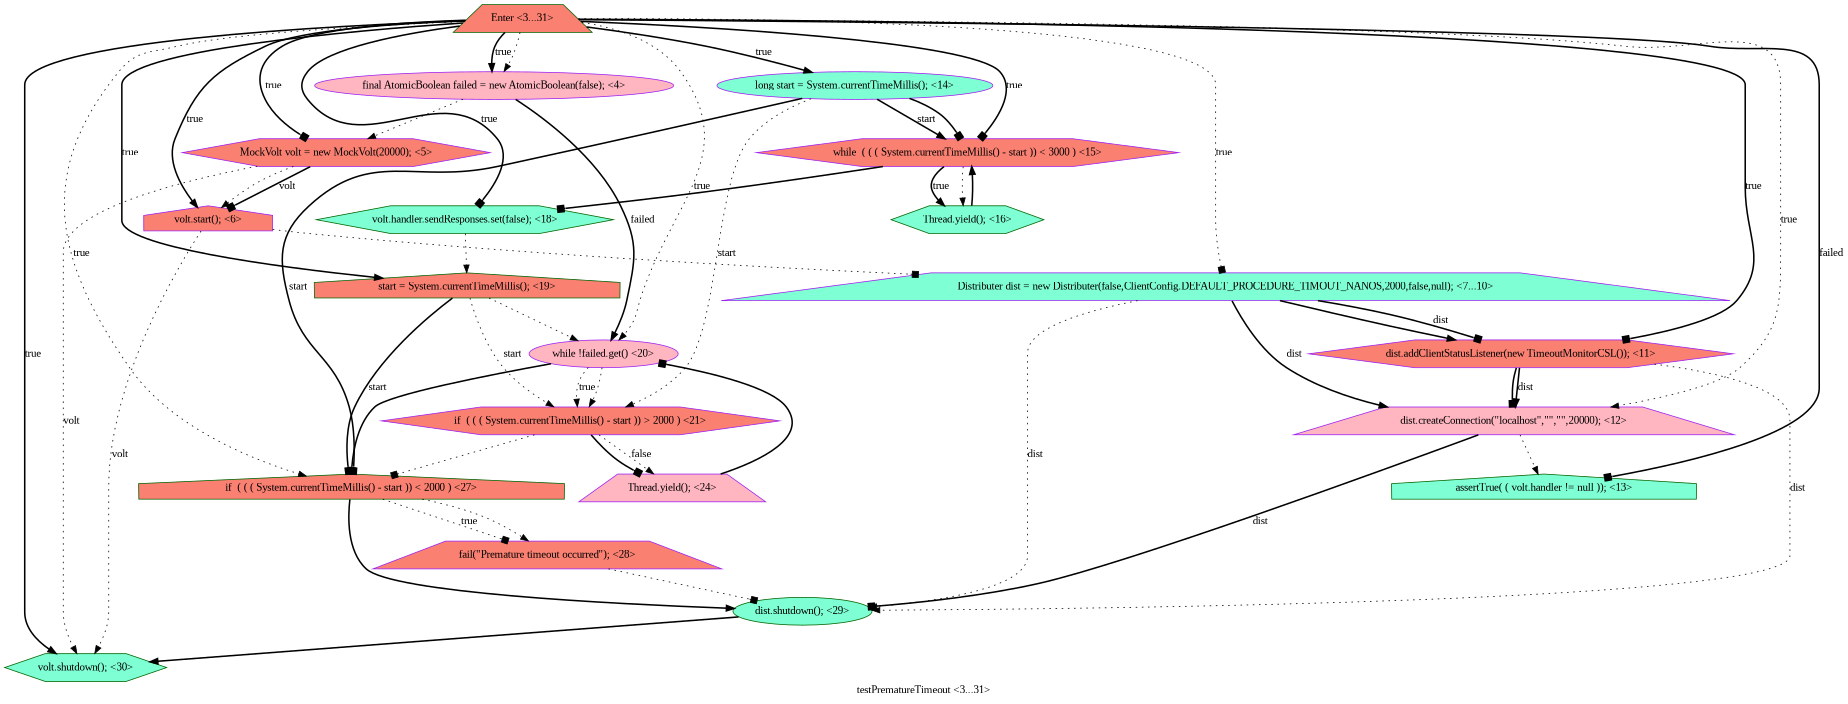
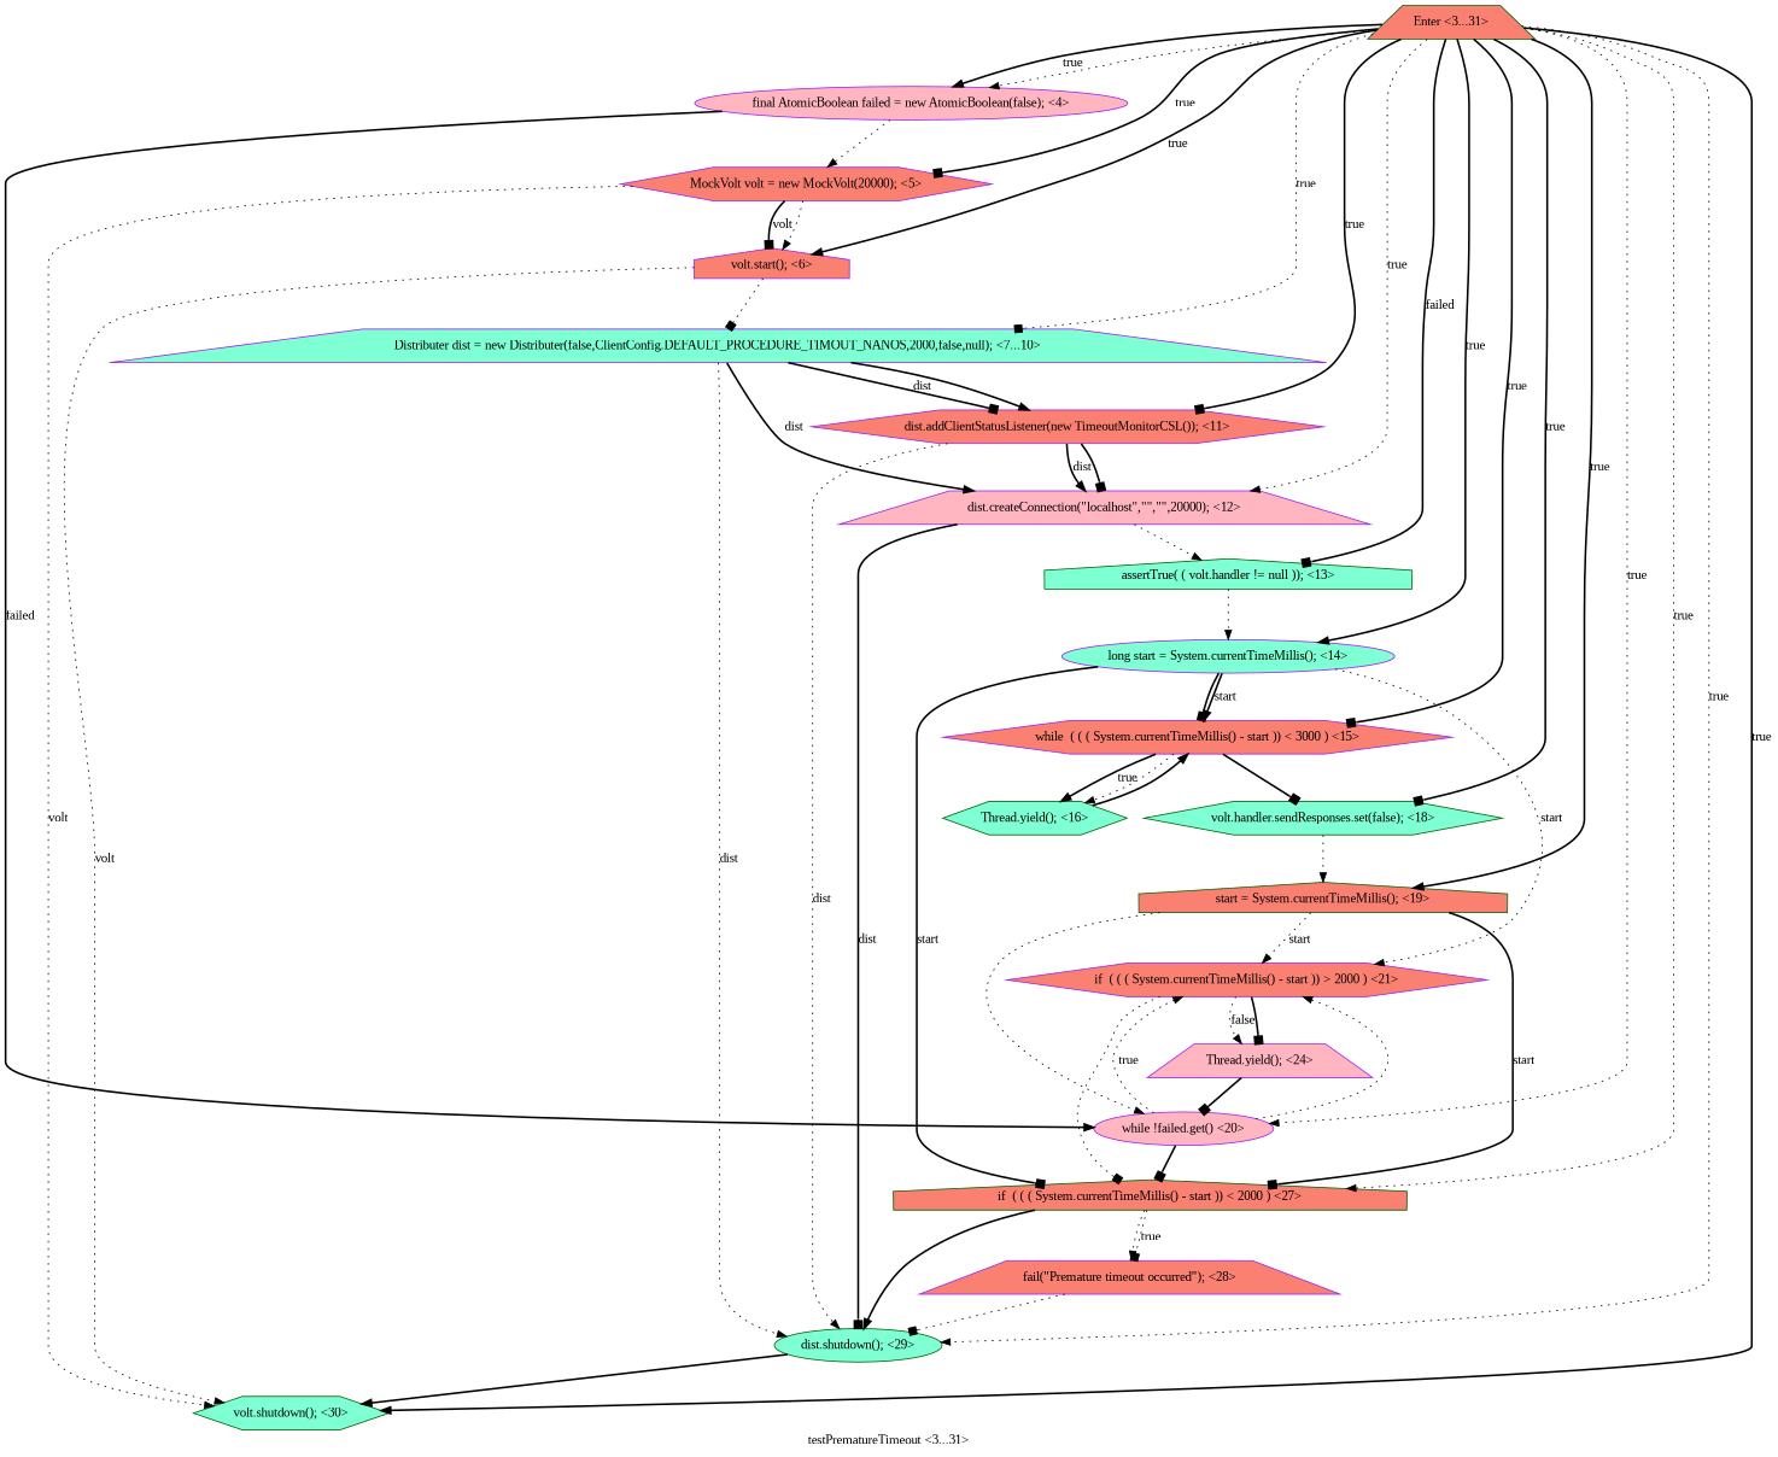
  digraph {
    fontname="Liberation Serif"
    label="testPrematureTimeout <3...31>"
    node [color=purple fillcolor=salmon fontname="Liberation Serif" shape=hexagon style=filled]
    edge [arrowhead=normal fontname="Liberation Serif" style=bold]
    n1 [label="MockVolt volt = new MockVolt(20000); <5>"]
    n2 [color=darkgreen fillcolor=aquamarine label="volt.shutdown(); <30>"]
    n3 [label="volt.start(); <6>" shape=house]
    n4 [fillcolor=aquamarine label="Distributer dist = new Distributer(false,ClientConfig.DEFAULT_PROCEDURE_TIMOUT_NANOS,2000,false,null); <7...10>" shape=trapezium]
    n5 [fillcolor=lightpink label="final AtomicBoolean failed = new AtomicBoolean(false); <4>" shape=ellipse]
    n6 [fillcolor=lightpink label="while !failed.get() <20>" shape=ellipse]
    n7 [label="if  ( ( ( System.currentTimeMillis() - start )) > 2000 ) <21>"]
    n8 [color=darkgreen label="if  ( ( ( System.currentTimeMillis() - start )) < 2000 ) <27>" shape=house]
    n9 [color=darkgreen label="start = System.currentTimeMillis(); <19>" shape=house]
    n10 [fillcolor=lightpink label="Thread.yield(); <24>" shape=trapezium]
    n11 [color=darkgreen fillcolor=aquamarine label="dist.shutdown(); <29>" shape=ellipse]
    n12 [label="fail(\"Premature timeout occurred\"); <28>" shape=trapezium]
    n13 [fillcolor=lightpink label="dist.createConnection(\"localhost\",\"\",\"\",20000); <12>" shape=trapezium]
    n14 [label="dist.addClientStatusListener(new TimeoutMonitorCSL()); <11>"]
    n15 [color=darkgreen fillcolor=aquamarine label="assertTrue( ( volt.handler != null )); <13>" shape=house]
    n16 [fillcolor=aquamarine label="long start = System.currentTimeMillis(); <14>" shape=ellipse]
    n17 [label="while  ( ( ( System.currentTimeMillis() - start )) < 3000 ) <15>"]
    n18 [color=darkgreen fillcolor=aquamarine label="Thread.yield(); <16>"]
    n19 [color=darkgreen fillcolor=aquamarine label="volt.handler.sendResponses.set(false); <18>"]
    n20 [color=darkgreen label="Enter <3...31>" shape=trapezium]
    n1 -> n2 [label=volt style=dotted]
    n1 -> n3 [arrowhead=box label=volt]
    n1 -> n3 [style=dotted]
    n3 -> n2 [label=volt style=dotted]
    n3 -> n4 [arrowhead=box style=dotted]
    n4 -> n11 [label=dist style=dotted]
    n4 -> n13 [label=dist]
    n4 -> n14 [arrowhead=box label=dist]
    n4 -> n14
    n5 -> n1 [style=dotted]
    n5 -> n6 [label=failed]
    n6 -> n7 [label=true style=dotted]
    n6 -> n7 [style=dotted]
    n6 -> n8 [arrowhead=box]
    n7 -> n8 [arrowhead=box style=dotted]
    n7 -> n10 [label=false style=dotted]
    n7 -> n10 [arrowhead=box]
    n8 -> n11
    n8 -> n12 [arrowhead=box label=true style=dotted]
    n8 -> n12 [style=dotted]
    n9 -> n6 [style=dotted]
    n9 -> n7 [label=start style=dotted]
    n9 -> n8 [arrowhead=box label=start]
    n10 -> n6 [arrowhead=box]
    n11 -> n2
    n12 -> n11 [arrowhead=box style=dotted]
    n13 -> n11 [arrowhead=box label=dist]
    n13 -> n15 [style=dotted]
    n14 -> n11 [label=dist style=dotted]
    n14 -> n13 [label=dist]
    n14 -> n13 [arrowhead=box]
+   n15 -> n16 [style=dotted]
    n16 -> n7 [label=start style=dotted]
    n16 -> n8 [arrowhead=box label=start]
    n16 -> n17 [label=start]
    n16 -> n17 [arrowhead=box]
    n17 -> n18 [label=true]
    n17 -> n18 [style=dotted]
    n17 -> n19 [arrowhead=box]
    n18 -> n17
    n19 -> n9 [style=dotted]
    n20 -> n1 [arrowhead=box label=true]
    n20 -> n2 [label=true]
    n20 -> n3 [label=true]
    n20 -> n4 [arrowhead=box label=true style=dotted]
    n20 -> n5 [label=true]
    n20 -> n5 [style=dotted]
    n20 -> n6 [label=true style=dotted]
    n20 -> n8 [label=true style=dotted]
    n20 -> n9 [label=true]
+   n20 -> n11 [label=true style=dotted]
    n20 -> n13 [label=true style=dotted]
    n20 -> n14 [arrowhead=box label=true]
    n20 -> n15 [arrowhead=box label=failed]
    n20 -> n16 [label=true]
    n20 -> n17 [arrowhead=box label=true]
    n20 -> n19 [arrowhead=box label=true]
  }
